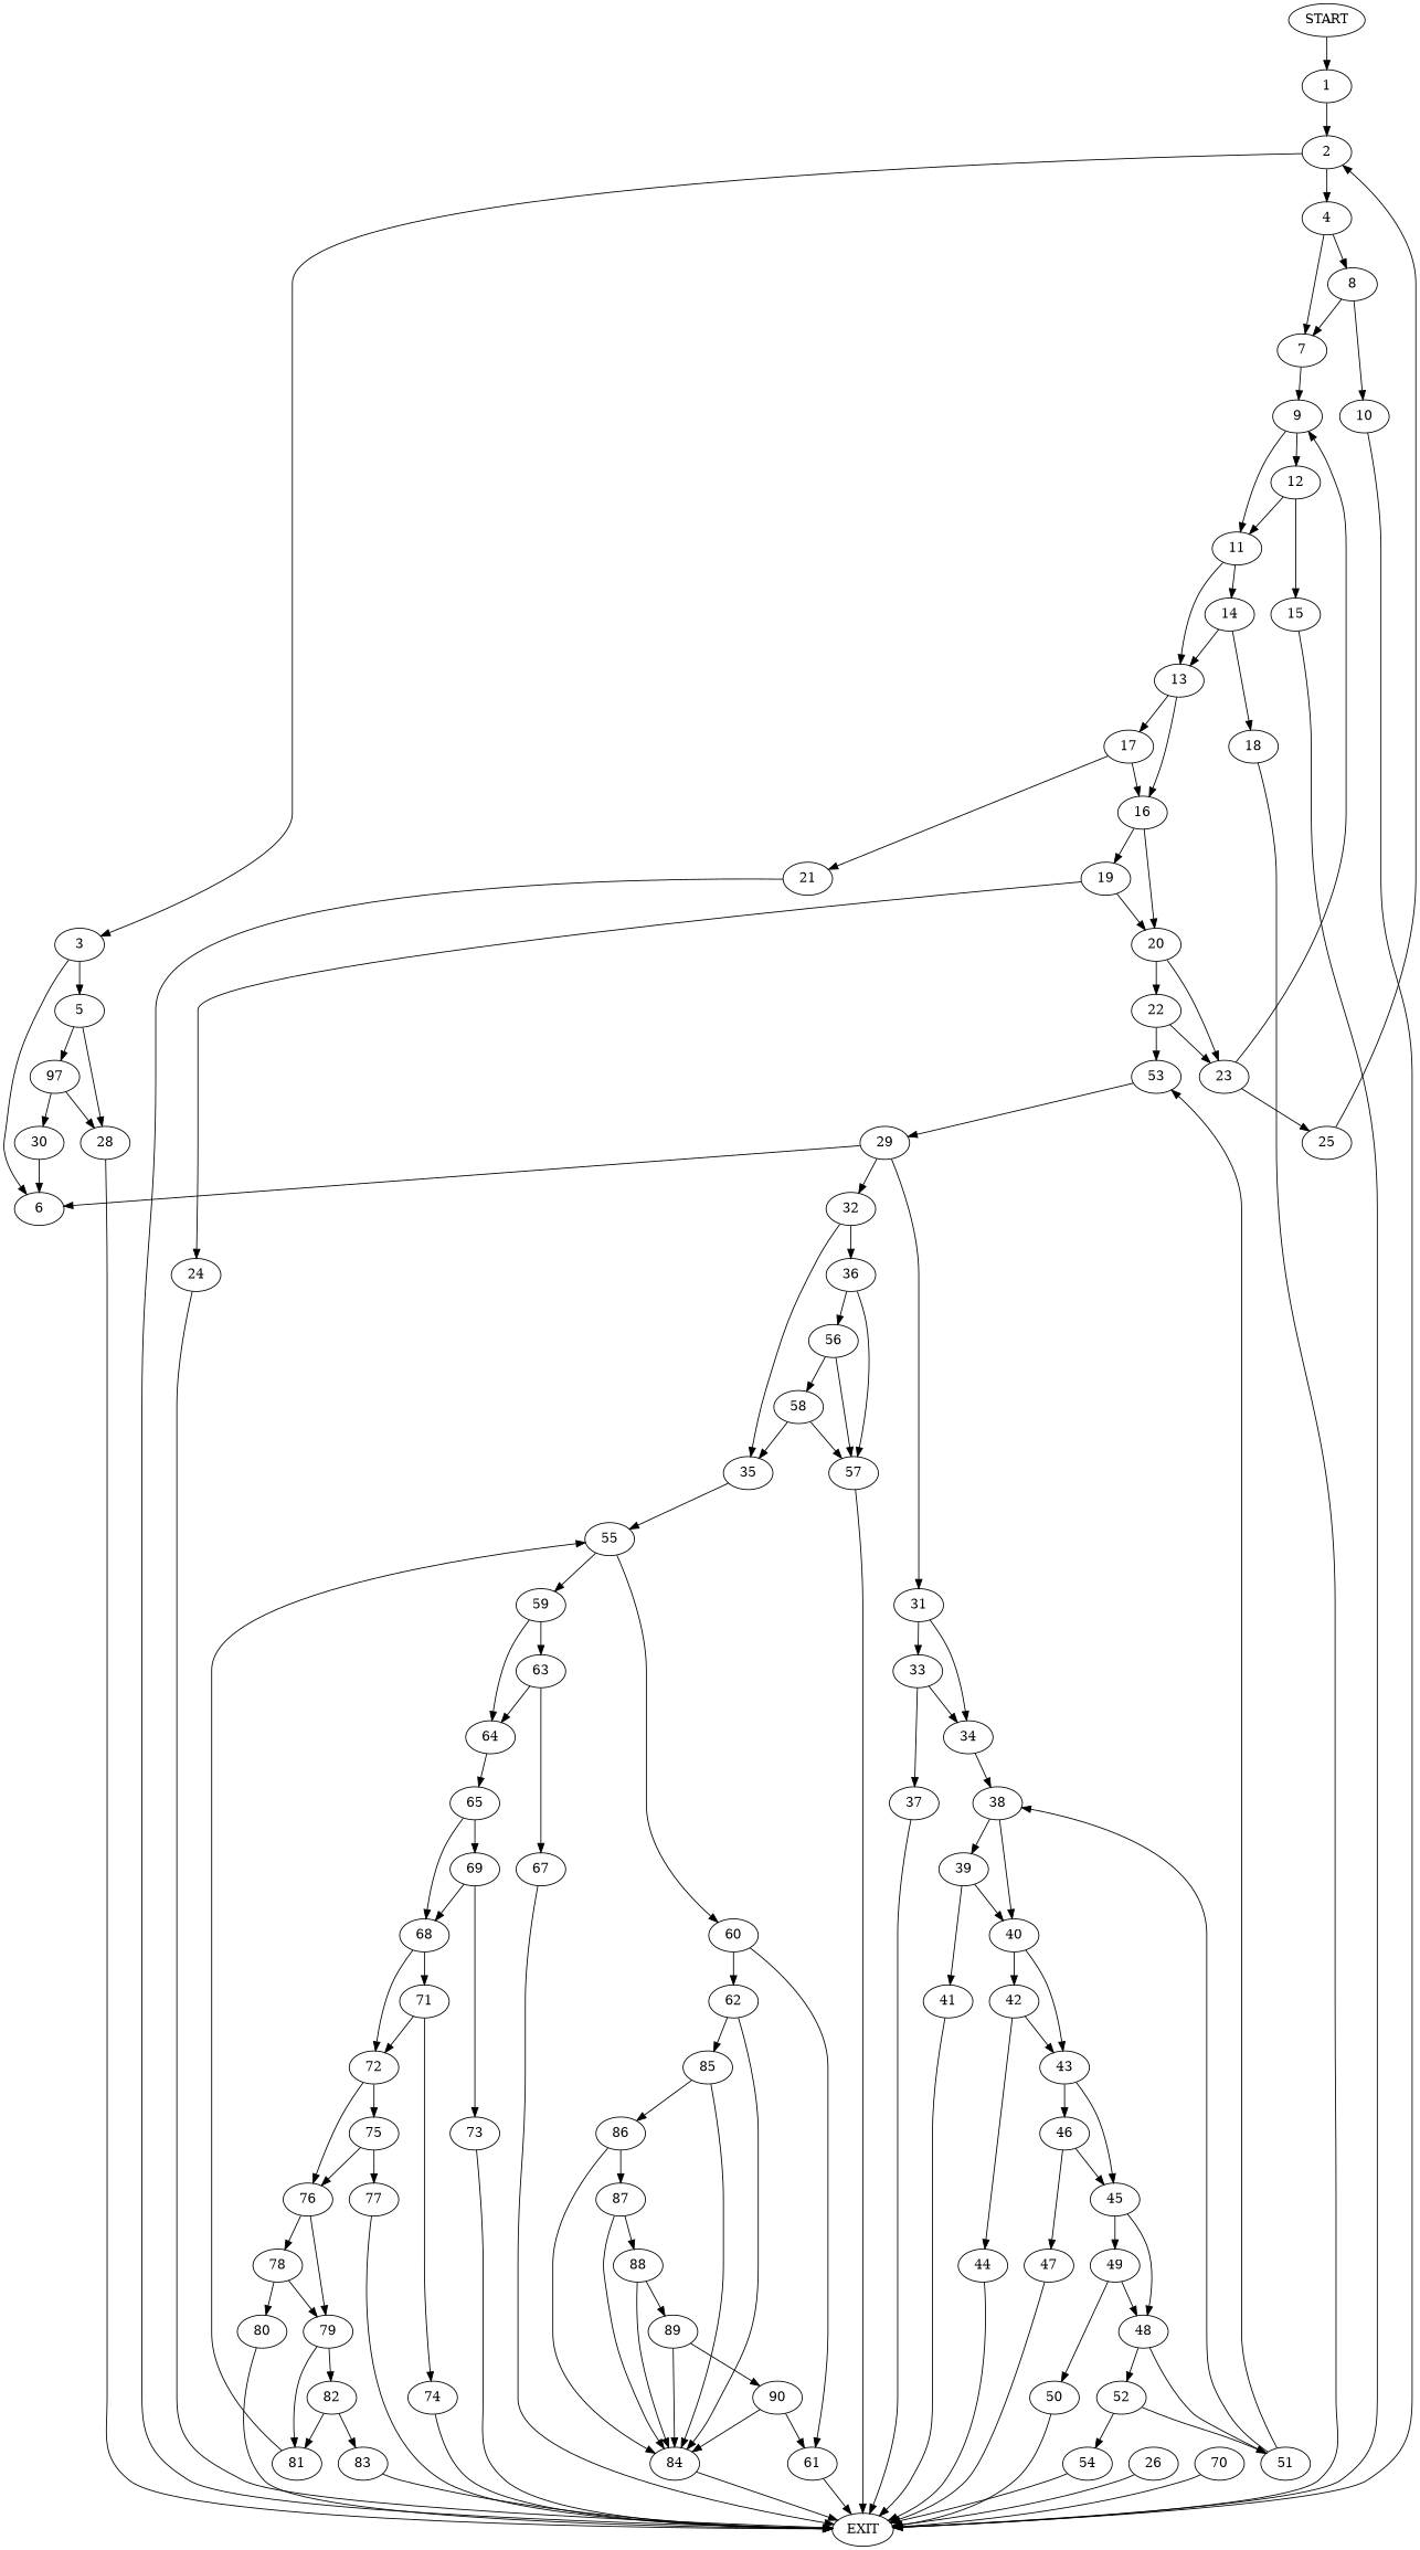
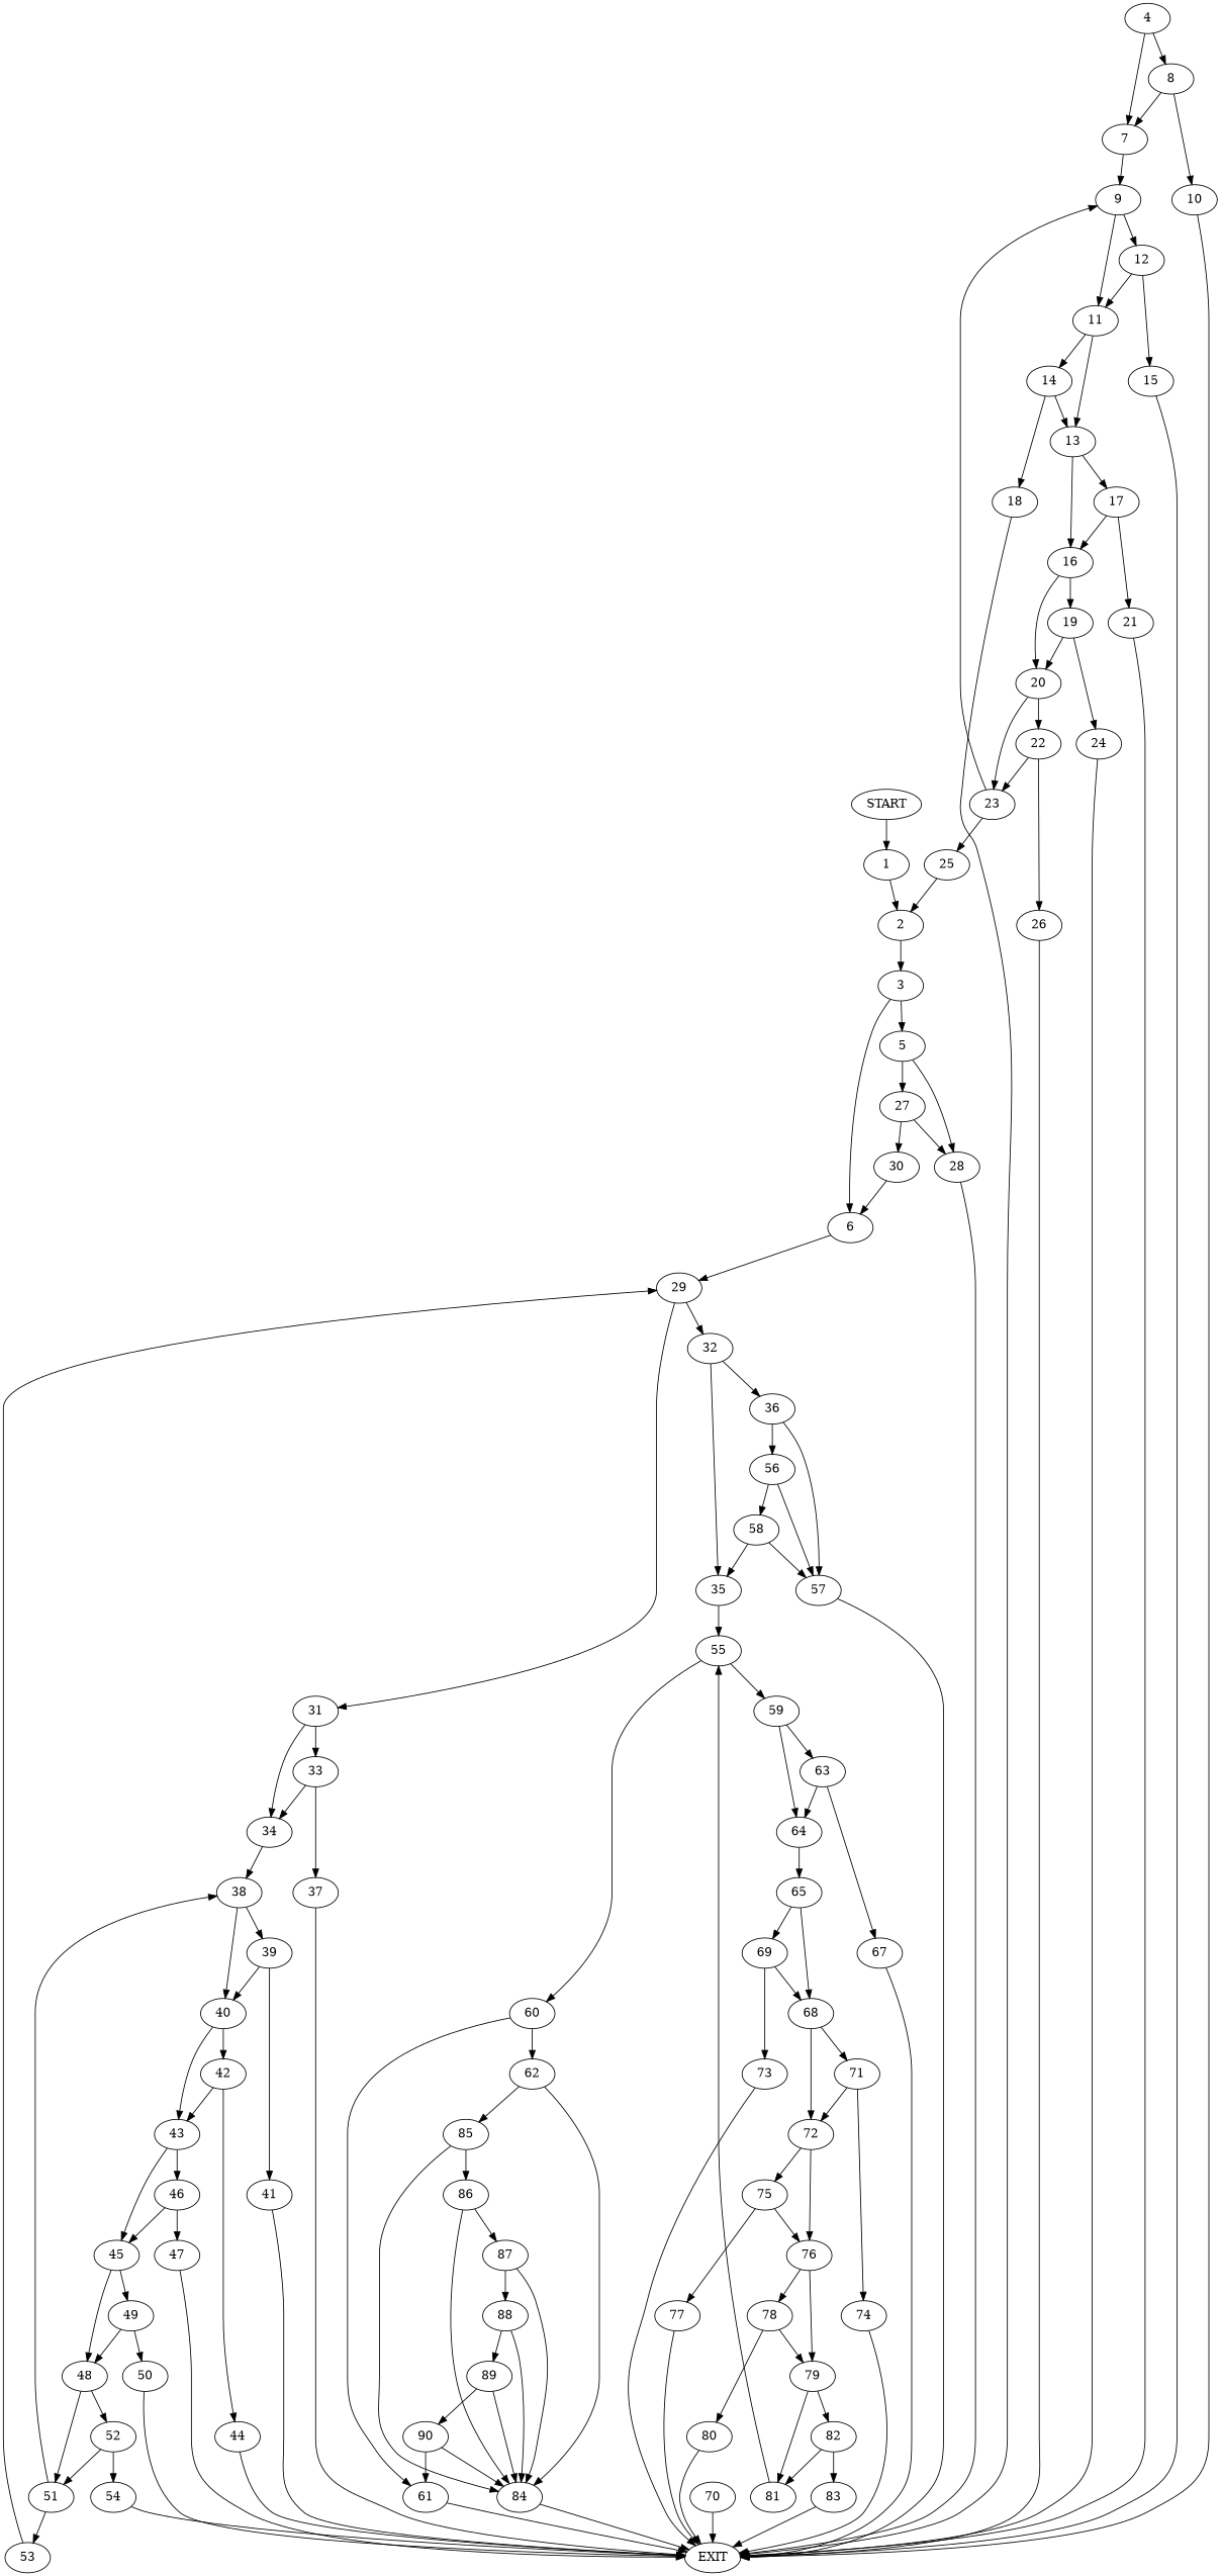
  digraph {
    n1 [label=START]
    1
    2
    n4 [label=EXIT]
    3
    4
    5
    6
    7
    8
-   27 [label=97]
+   27
    28
    29
    9
    10
    30
    31
    32
    11
    12
    13
    14
    15
    16
    17
    18
    19
    20
    21
    24
    22
    23
    26
    25
    33
    34
    35
    36
    37
    38
    55
    56
    57
    39
    40
    59
    60
    58
    41
    42
    43
    44
    45
    46
    48
    49
    47
    51
    52
    50
    53
    54
    63
    64
    61
    62
    67
    65
    84
    85
    86
    68
    69
    71
    72
    73
    70
    74
    75
    76
    77
    78
    79
    80
    81
    82
    83
    87
    88
    89
    90
    n1 -> 1
    1 -> 2
    2 -> 3
-   2 -> 4
    3 -> 5
    3 -> 6
    4 -> 7
    4 -> 8
    5 -> 27
    5 -> 28
-   29 -> 6
+   6 -> 29
    7 -> 9
    8 -> 7
    8 -> 10
    27 -> 28
    27 -> 30
    28 -> n4
    29 -> 31
    29 -> 32
    9 -> 11
    9 -> 12
    10 -> n4
    30 -> 6
    31 -> 33
    31 -> 34
    32 -> 35
    32 -> 36
    11 -> 13
    11 -> 14
    12 -> 11
    12 -> 15
    13 -> 16
    13 -> 17
    14 -> 13
    14 -> 18
    15 -> n4
    16 -> 19
    16 -> 20
    17 -> 16
    17 -> 21
    18 -> n4
    19 -> 20
    19 -> 24
    20 -> 22
    20 -> 23
    21 -> n4
    24 -> n4
    22 -> 23
-   22 -> 53
+   22 -> 26
    23 -> 9
    23 -> 25
    26 -> n4
    25 -> 2
    33 -> 34
    33 -> 37
    34 -> 38
    35 -> 55
    36 -> 56
    36 -> 57
    37 -> n4
    38 -> 39
    38 -> 40
    55 -> 59
    55 -> 60
    56 -> 57
    56 -> 58
    57 -> n4
    39 -> 40
    39 -> 41
    40 -> 42
    40 -> 43
    59 -> 63
    59 -> 64
    60 -> 61
    60 -> 62
    58 -> 35
    58 -> 57
    41 -> n4
    42 -> 43
    42 -> 44
    43 -> 45
    43 -> 46
    44 -> n4
    45 -> 48
    45 -> 49
    46 -> 45
    46 -> 47
    48 -> 51
    48 -> 52
    49 -> 48
    49 -> 50
    47 -> n4
    51 -> 38
    51 -> 53
    52 -> 51
    52 -> 54
    50 -> n4
    53 -> 29
    54 -> n4
    63 -> 64
    63 -> 67
    64 -> 65
    61 -> n4
    62 -> 84
    62 -> 85
    67 -> n4
    65 -> 68
    65 -> 69
    84 -> n4
    85 -> 84
    85 -> 86
    86 -> 84
    86 -> 87
    68 -> 71
    68 -> 72
    69 -> 68
    69 -> 73
    71 -> 72
    71 -> 74
    72 -> 75
    72 -> 76
    73 -> n4
    70 -> n4
    74 -> n4
    75 -> 76
    75 -> 77
    76 -> 78
    76 -> 79
    77 -> n4
    78 -> 79
    78 -> 80
    79 -> 81
    79 -> 82
    80 -> n4
    81 -> 55
    82 -> 81
    82 -> 83
    83 -> n4
    87 -> 84
    87 -> 88
    88 -> 84
    88 -> 89
    89 -> 84
    89 -> 90
    90 -> 61
    90 -> 84
  }
